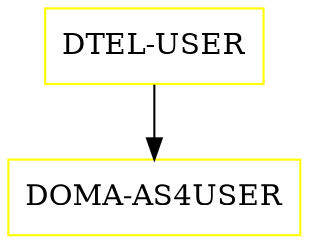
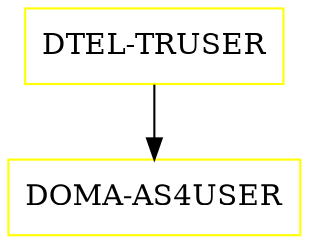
  digraph {
    node [color=yellow shape=box]
-   "DTEL-TRUSER" [label="DTEL-USER"]
+   "DTEL-TRUSER"
    "DOMA-AS4USER"
    "DTEL-TRUSER" -> "DOMA-AS4USER"
  }
